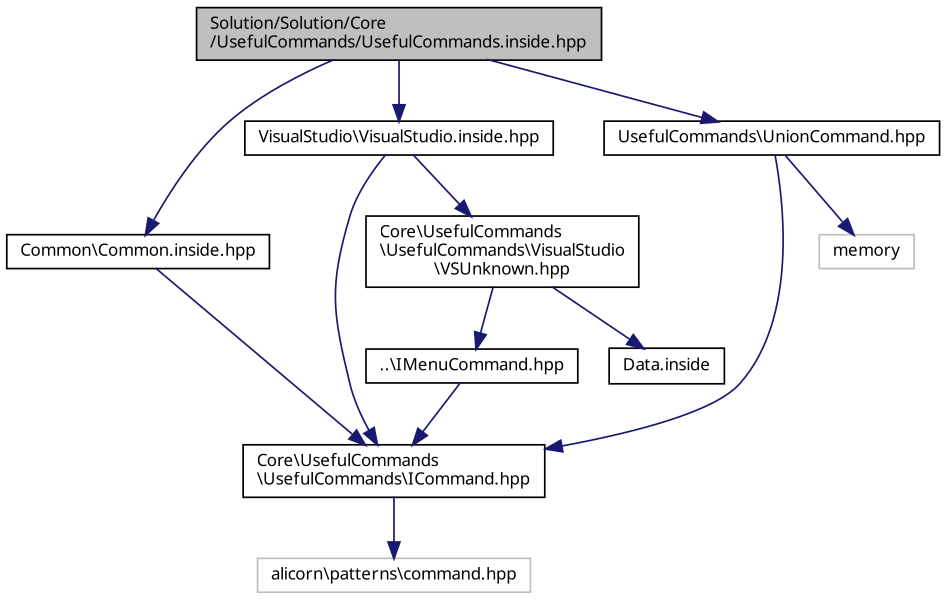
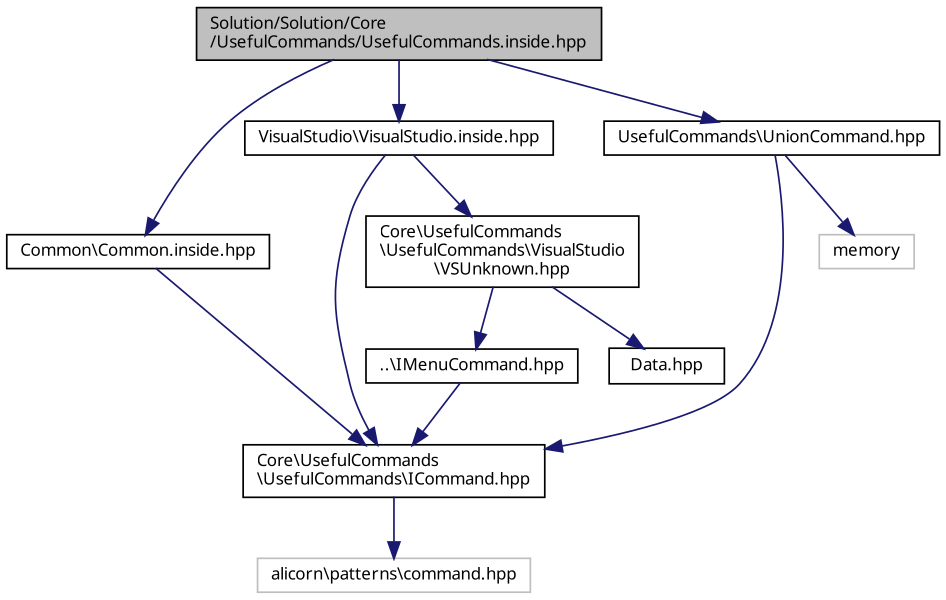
  digraph {
    node [color=black fillcolor=white fontname=Verdana fontsize=10 shape=record style=filled]
    edge [color=midnightblue fontname=Verdana fontsize=10 labelfontname=Verdana labelfontsize=10 style=solid]
    n1 [fillcolor=grey75 fontcolor=black height=0.2 label="Solution/Solution/Core\l/UsefulCommands/UsefulCommands.inside.hpp" width=0.4]
    n2 [height=0.2 label="Common\\Common.inside.hpp" width=0.4]
    n3 [height=0.2 label="VisualStudio\\VisualStudio.inside.hpp" width=0.4]
    n4 [height=0.2 label="UsefulCommands\\UnionCommand.hpp" width=0.4]
    n5 [height=0.2 label="Core\\UsefulCommands\l\\UsefulCommands\\ICommand.hpp" width=0.4]
    n6 [color=grey75 height=0.2 label="alicorn\\patterns\\command.hpp" width=0.4]
    n7 [height=0.2 label="Core\\UsefulCommands\l\\UsefulCommands\\VisualStudio\l\\VSUnknown.hpp" width=0.4]
    n8 [height=0.2 label="..\\IMenuCommand.hpp" width=0.4]
-   n9 [height=0.2 label="Data.inside" width=0.4]
+   n9 [height=0.2 label="Data.hpp" width=0.4]
    n10 [color=grey75 height=0.2 label=memory width=0.4]
    n1 -> n2
    n1 -> n3
    n1 -> n4
    n2 -> n5
    n3 -> n5
    n3 -> n7
    n4 -> n5
    n4 -> n10
    n5 -> n6
    n7 -> n8
    n7 -> n9
    n8 -> n5
  }
